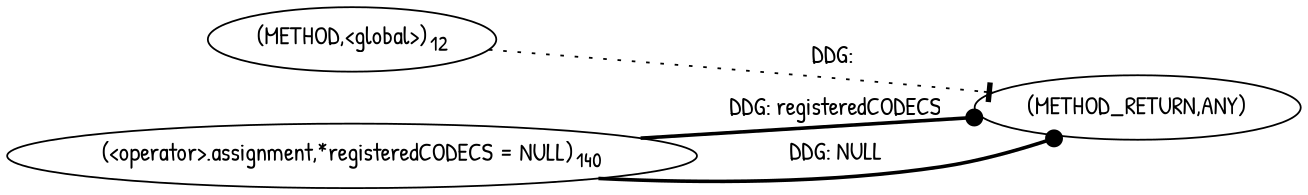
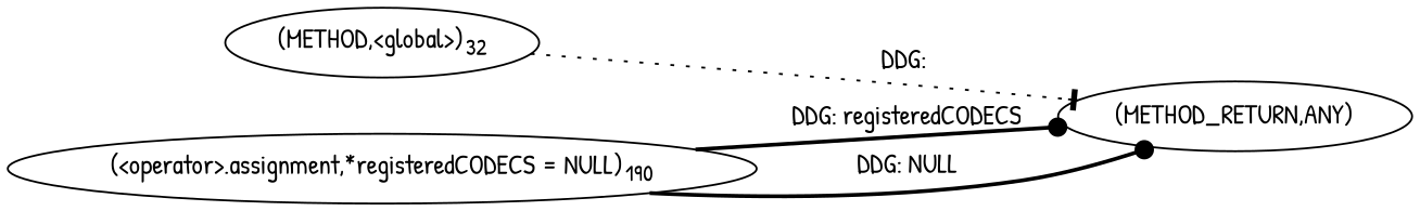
  digraph {
    fontname="Patrick Hand"
    rankdir=LR
    node [fontname="Patrick Hand"]
    edge [arrowhead=dot fontname="Patrick Hand" style=bold]
-   n1 [label=<(METHOD,&lt;global&gt;)<SUB>12</SUB>>]
+   n1 [label=<(METHOD,&lt;global&gt;)<SUB>32</SUB>>]
    n2 [label=<(METHOD_RETURN,ANY)>]
-   n3 [label=<(&lt;operator&gt;.assignment,*registeredCODECS = NULL)<SUB>140</SUB>>]
+   n3 [label=<(&lt;operator&gt;.assignment,*registeredCODECS = NULL)<SUB>190</SUB>>]
    n1 -> n2 [arrowhead=tee label="DDG: " style=dotted]
    n3 -> n2 [label="DDG: registeredCODECS"]
    n3 -> n2 [label="DDG: NULL"]
  }
